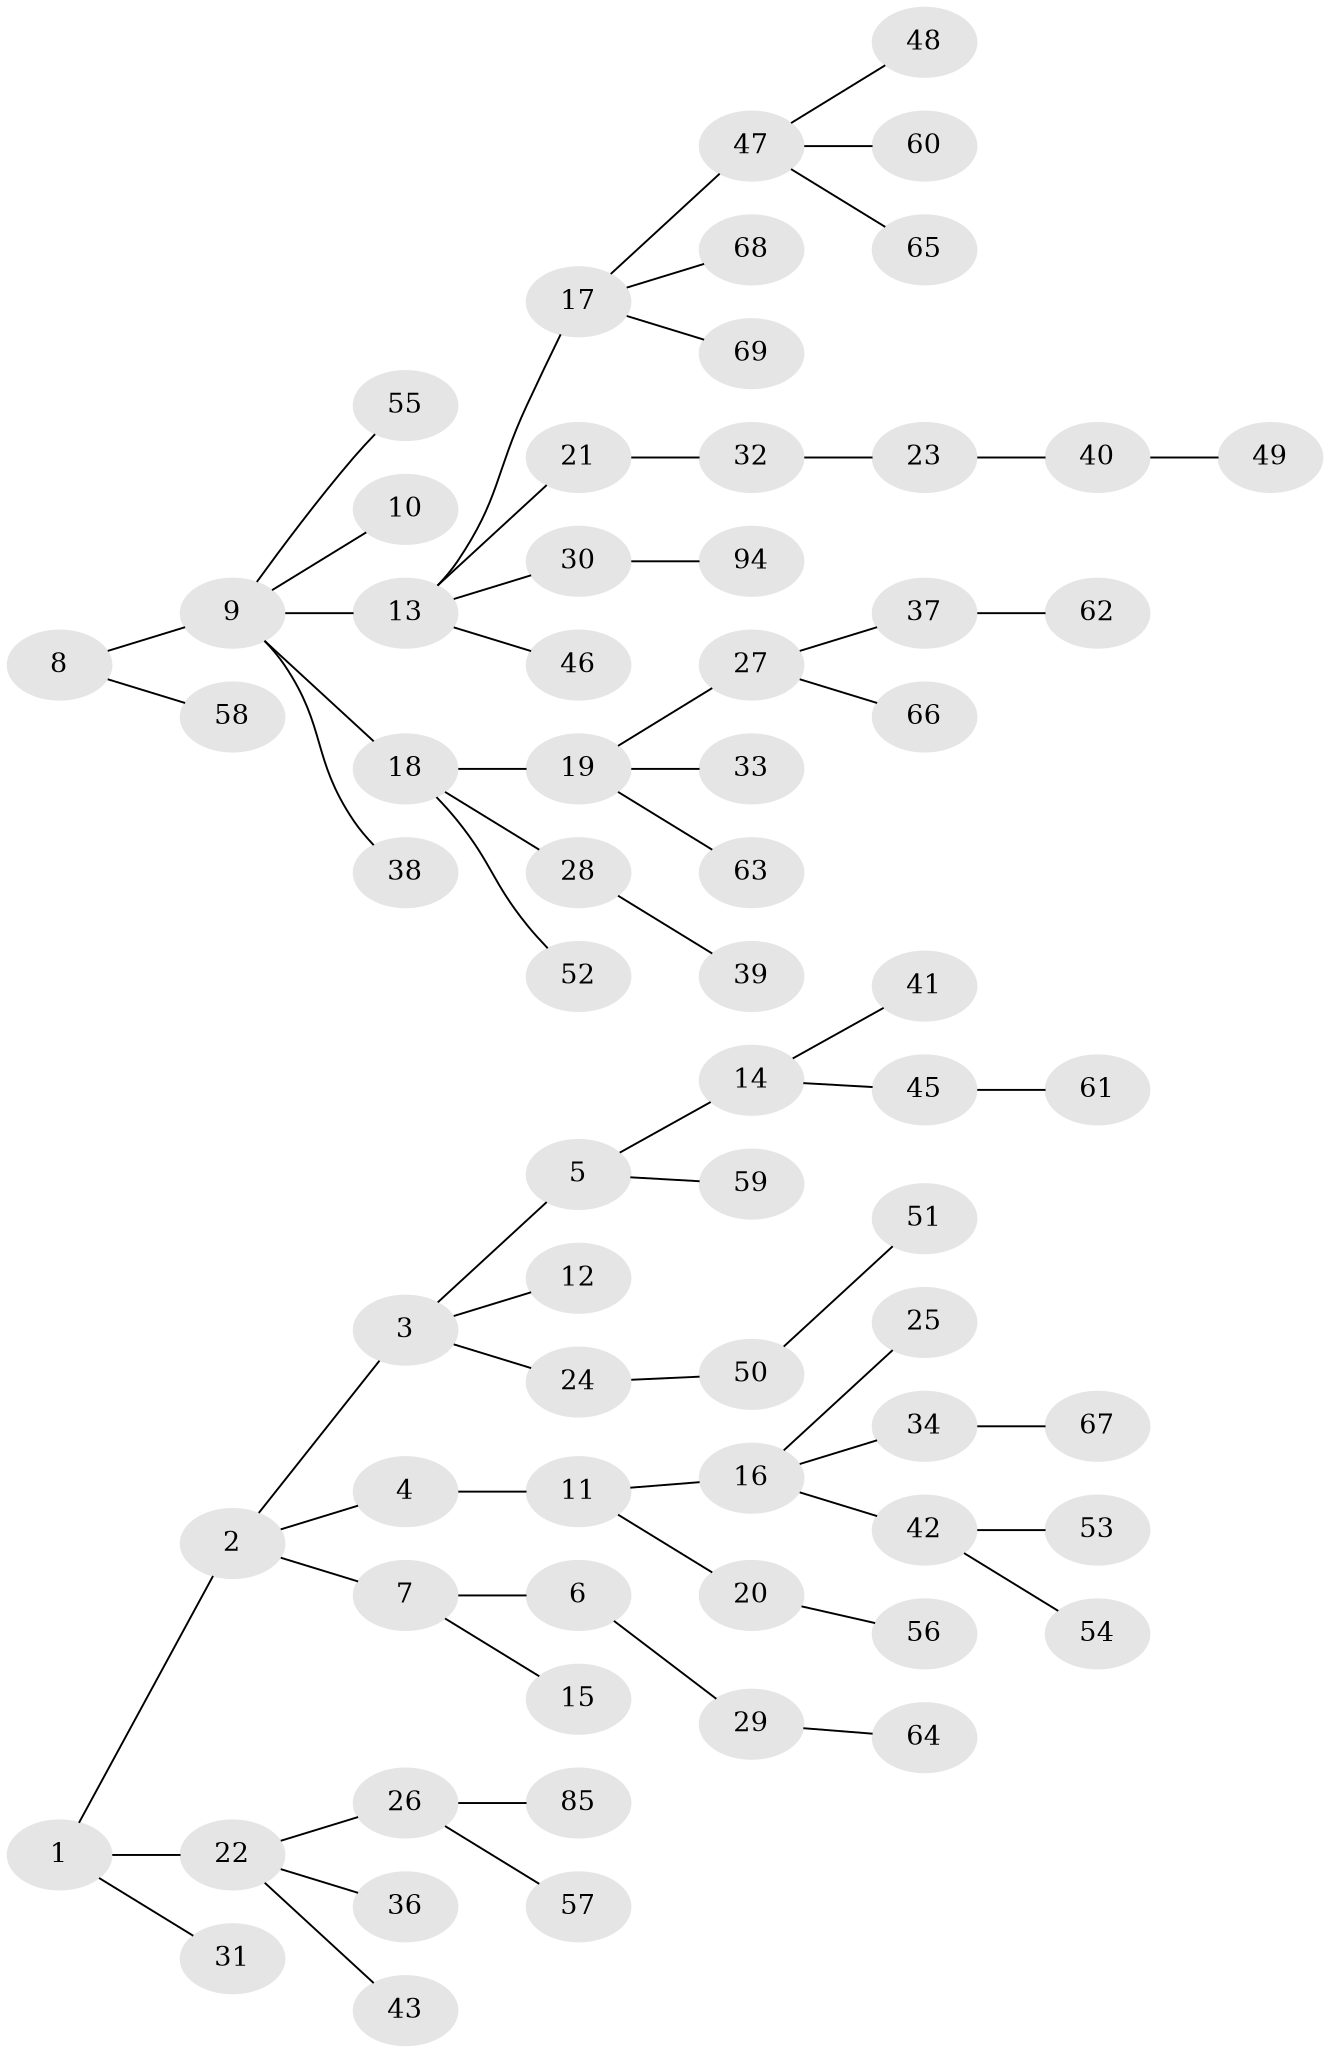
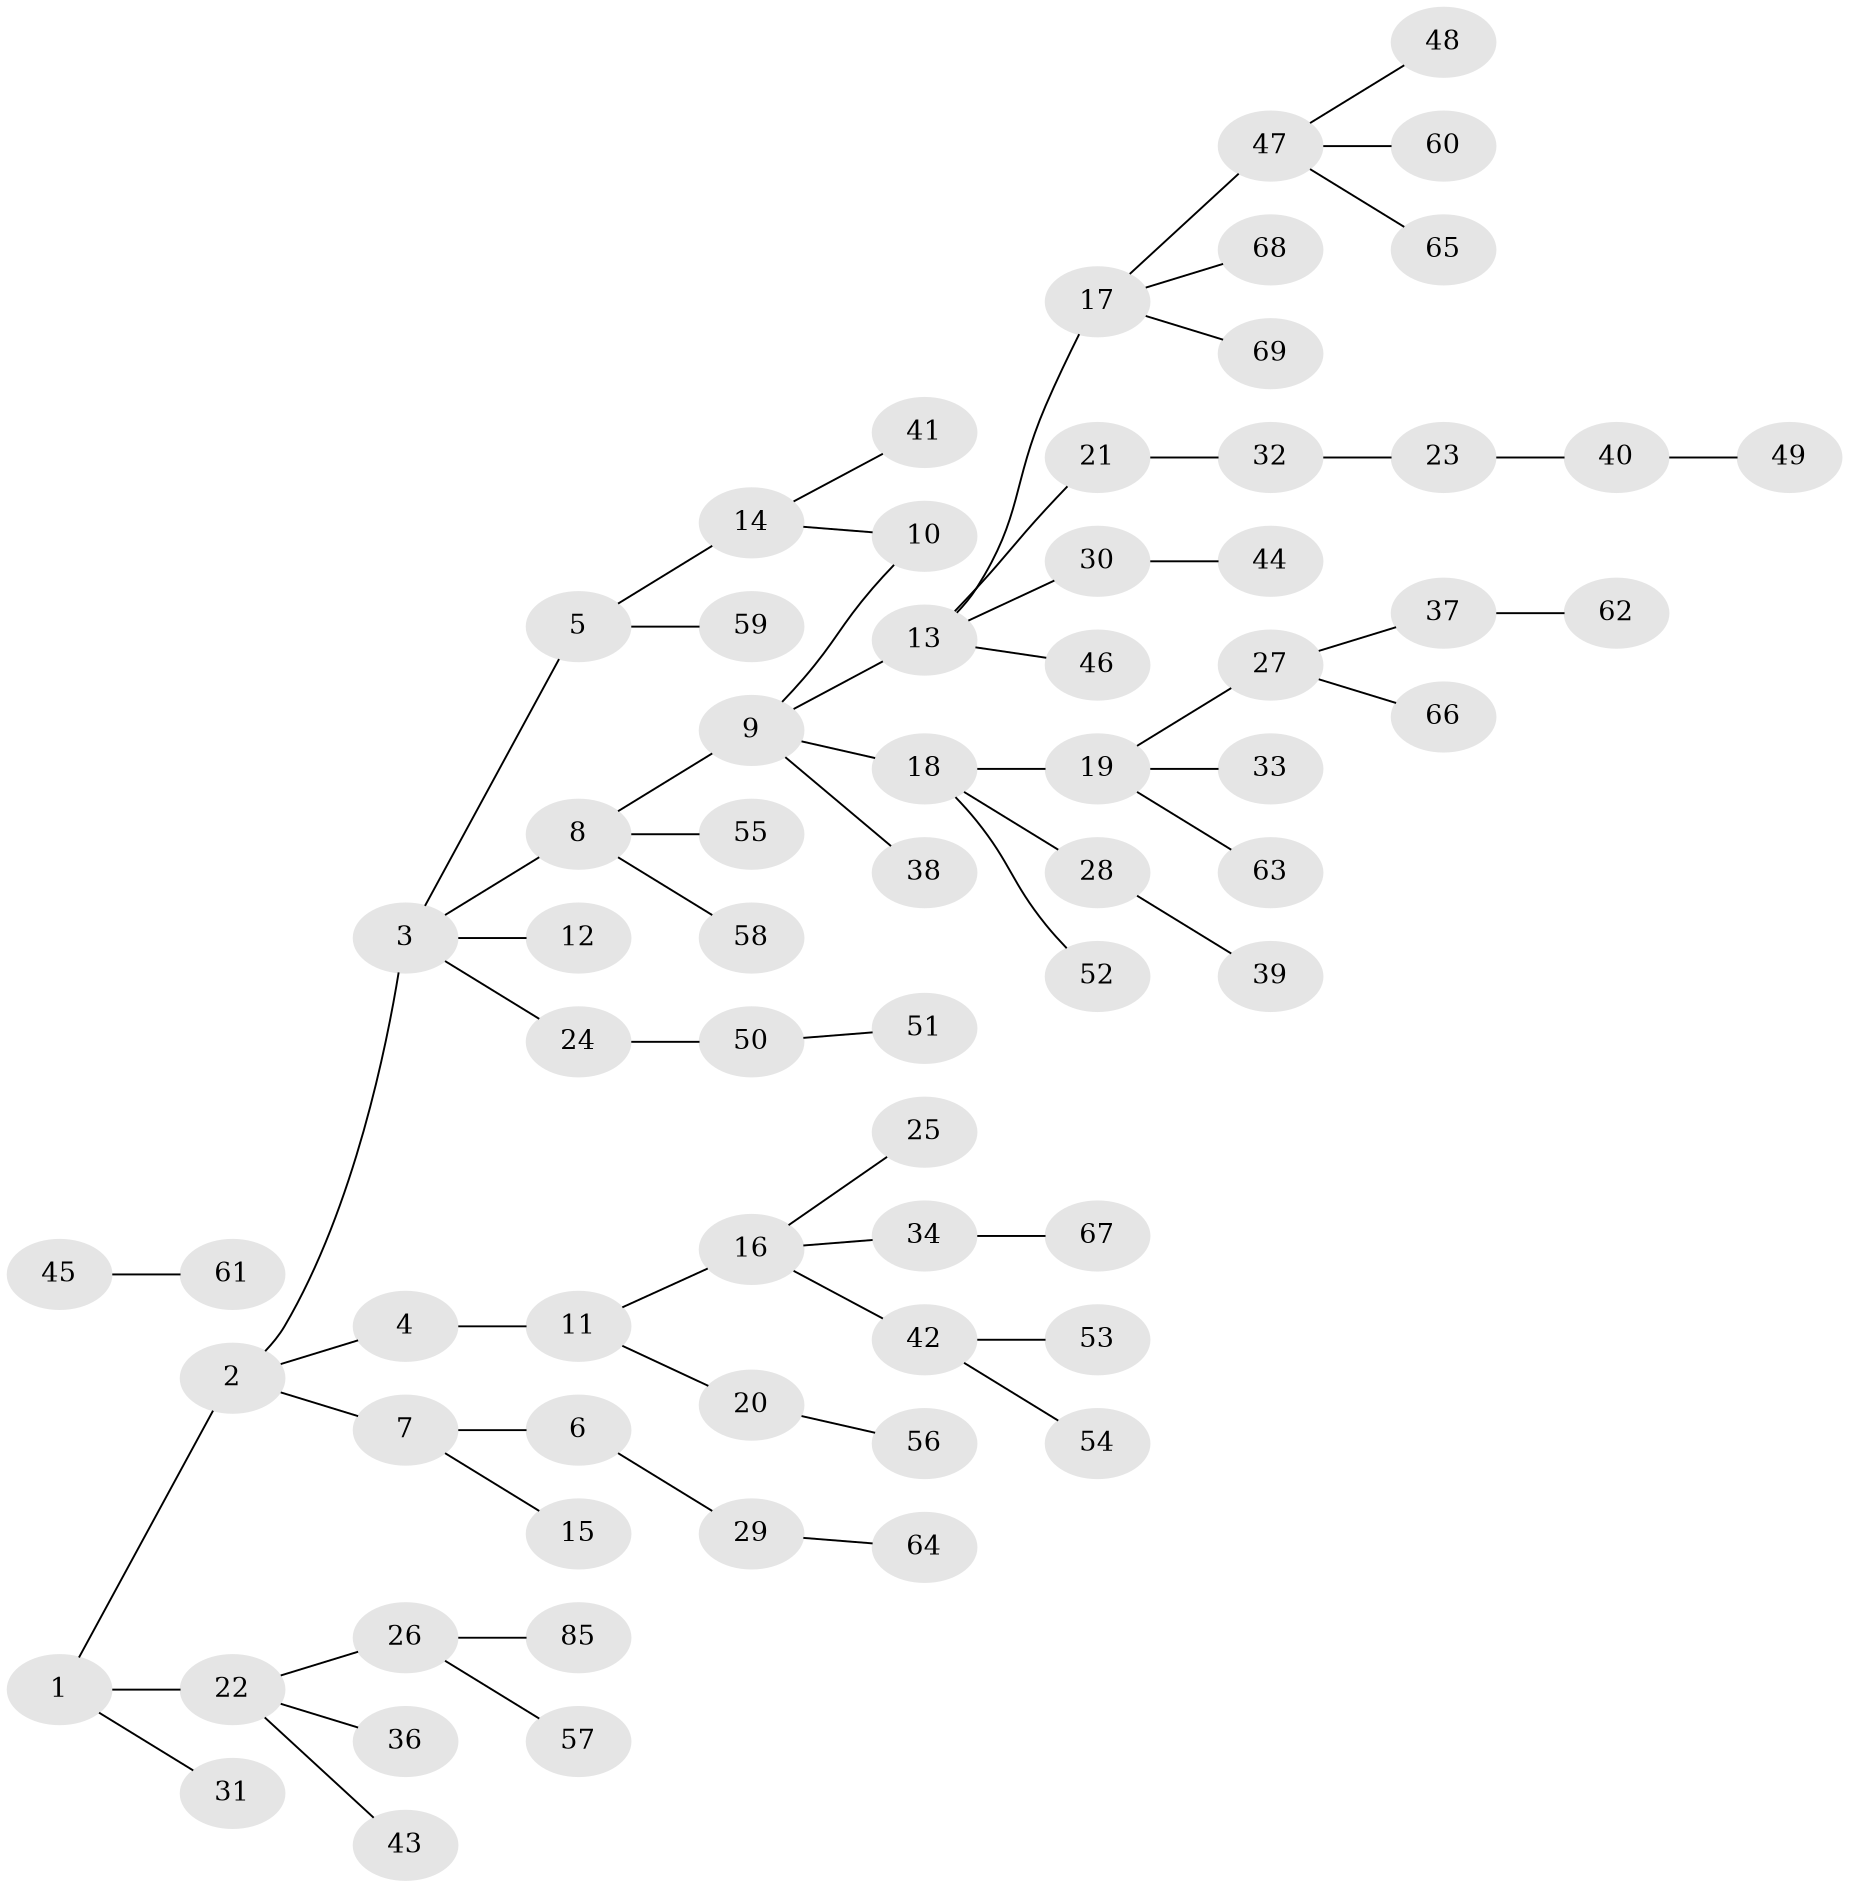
  graph {
    rankdir=LR
    node [color=gray90 style=filled]
    1
    2
    22
    31
    3
    4
    7
    26
    36
    43
    5
    8
    12
    24
    11
    6
    29
    15
    14
    59
    9
    55
    58
    50
    16
    20
    41
    45
    64
    10
    13
    18
    38
    17
    21
    30
    46
    19
    28
    52
    25
    34
    42
    56
    47
    68
    69
    32
-   44 [label=94]
+   44
    61
    67
    53
    54
    48
    60
    65
    27
    33
    63
    39
    37
    66
    23
    40
    n65 [label=85]
    57
    49
    51
    62
    1 -- 2
    1 -- 22
    1 -- 31
    2 -- 3
    2 -- 4
    2 -- 7
    22 -- 26
    22 -- 36
    22 -- 43
    3 -- 5
+   3 -- 8
    3 -- 12
    3 -- 24
    4 -- 11
    7 -- 6
    7 -- 15
    26 -- n65
    26 -- 57
    5 -- 14
    5 -- 59
    8 -- 9
-   9 -- 55
+   8 -- 55
    8 -- 58
    24 -- 50
    11 -- 16
    11 -- 20
    6 -- 29
    29 -- 64
    14 -- 41
-   14 -- 45
+   14 -- 10
    9 -- 10
    9 -- 13
    9 -- 18
    9 -- 38
    50 -- 51
    16 -- 25
    16 -- 34
    16 -- 42
    20 -- 56
    45 -- 61
    13 -- 17
    13 -- 21
    13 -- 30
    13 -- 46
    18 -- 19
    18 -- 28
    18 -- 52
    17 -- 47
    17 -- 68
    17 -- 69
    21 -- 32
    30 -- 44
    19 -- 27
    19 -- 33
    19 -- 63
    28 -- 39
    34 -- 67
    42 -- 53
    42 -- 54
    47 -- 48
    47 -- 60
    47 -- 65
    32 -- 23
    27 -- 37
    27 -- 66
    37 -- 62
    23 -- 40
    40 -- 49
  }
